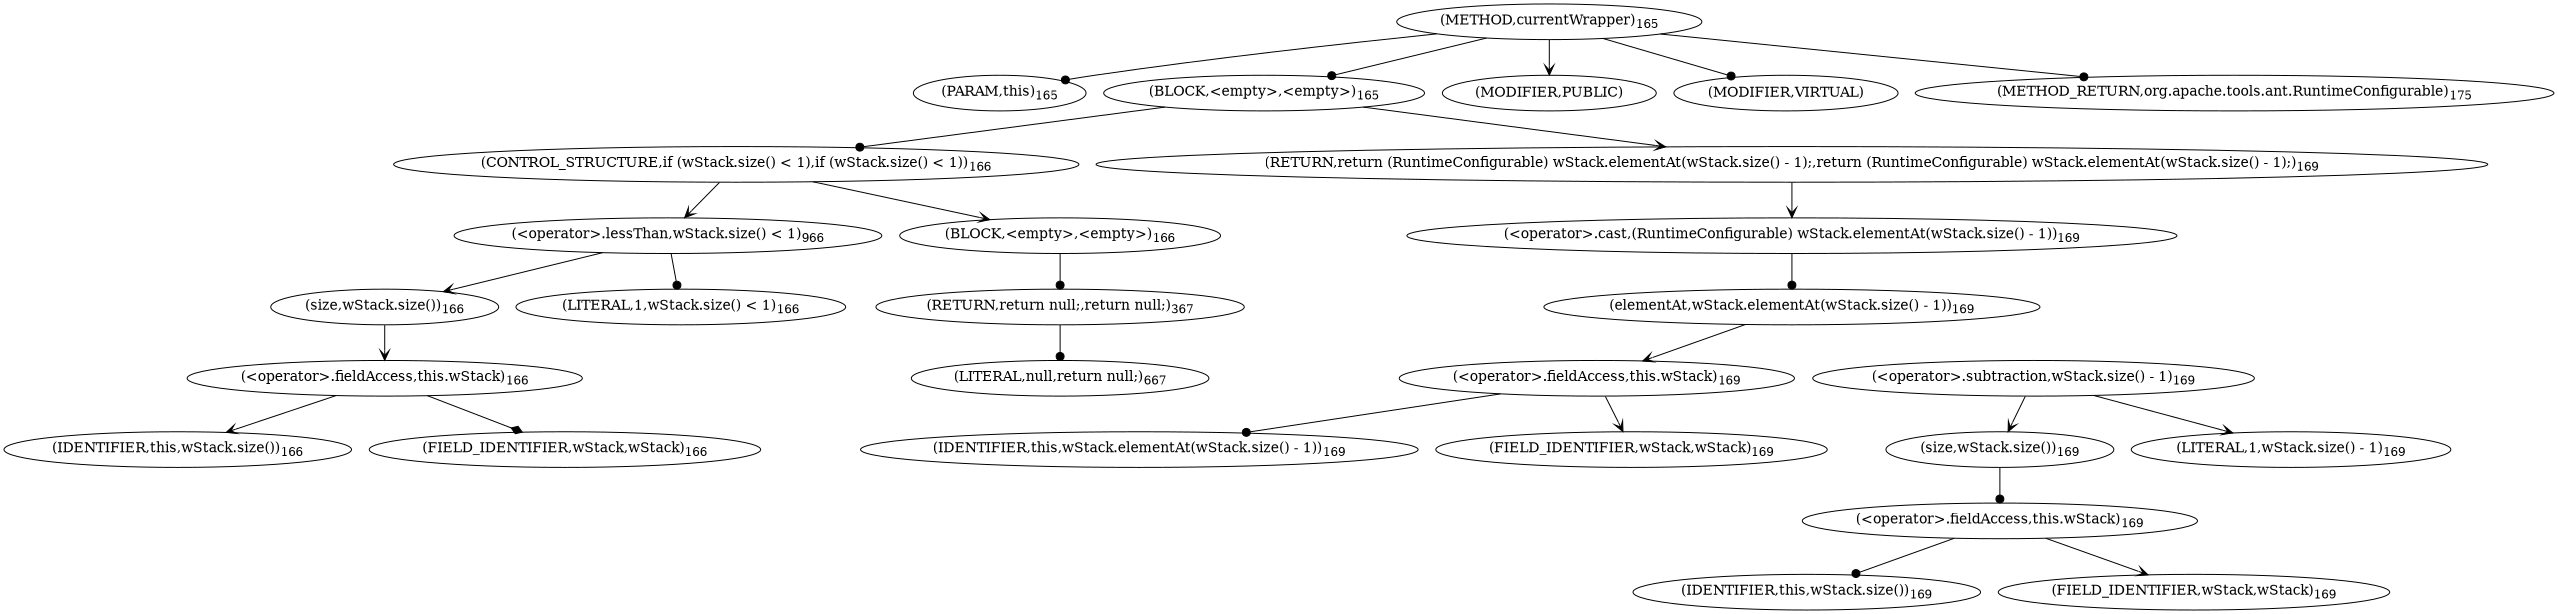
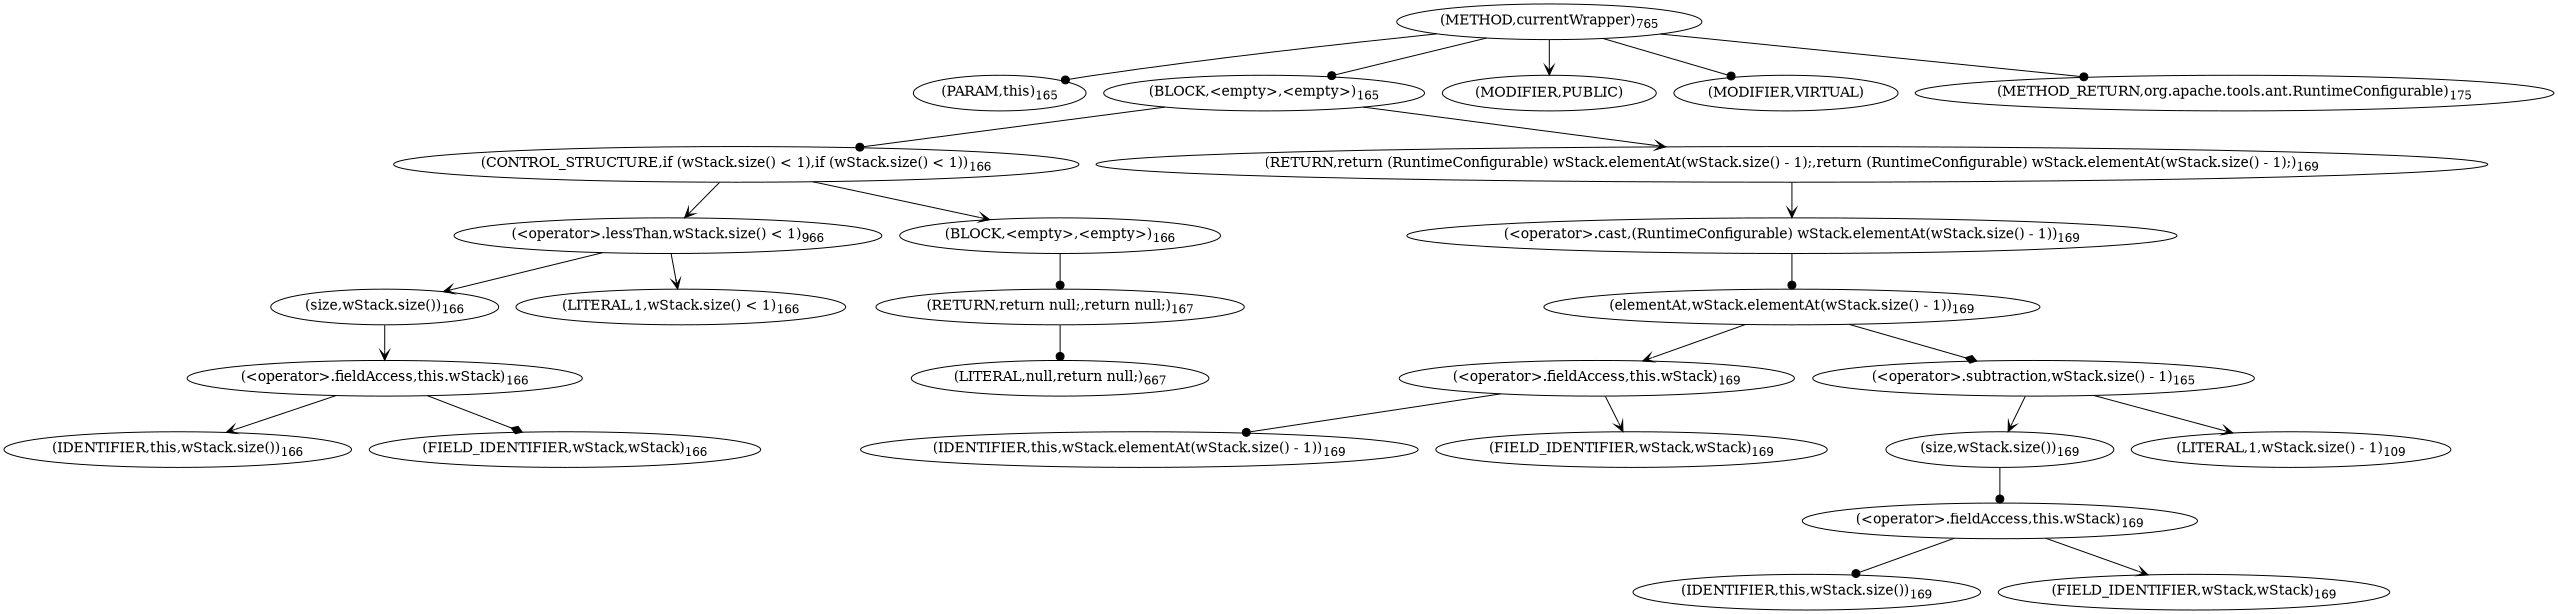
  digraph {
    edge [arrowhead=vee]
-   n1 [label=<(METHOD,currentWrapper)<SUB>165</SUB>>]
+   n1 [label=<(METHOD,currentWrapper)<SUB>765</SUB>>]
    n2 [label=<(PARAM,this)<SUB>165</SUB>>]
    n3 [label=<(BLOCK,&lt;empty&gt;,&lt;empty&gt;)<SUB>165</SUB>>]
    n4 [label=<(MODIFIER,PUBLIC)>]
    n5 [label=<(MODIFIER,VIRTUAL)>]
    n6 [label=<(METHOD_RETURN,org.apache.tools.ant.RuntimeConfigurable)<SUB>175</SUB>>]
    n7 [label=<(CONTROL_STRUCTURE,if (wStack.size() &lt; 1),if (wStack.size() &lt; 1))<SUB>166</SUB>>]
    n8 [label=<(RETURN,return (RuntimeConfigurable) wStack.elementAt(wStack.size() - 1);,return (RuntimeConfigurable) wStack.elementAt(wStack.size() - 1);)<SUB>169</SUB>>]
    n9 [label=<(&lt;operator&gt;.lessThan,wStack.size() &lt; 1)<SUB>966</SUB>>]
    n10 [label=<(BLOCK,&lt;empty&gt;,&lt;empty&gt;)<SUB>166</SUB>>]
    n11 [label=<(&lt;operator&gt;.cast,(RuntimeConfigurable) wStack.elementAt(wStack.size() - 1))<SUB>169</SUB>>]
    n12 [label=<(size,wStack.size())<SUB>166</SUB>>]
    n13 [label=<(LITERAL,1,wStack.size() &lt; 1)<SUB>166</SUB>>]
-   n14 [label=<(RETURN,return null;,return null;)<SUB>367</SUB>>]
+   n14 [label=<(RETURN,return null;,return null;)<SUB>167</SUB>>]
    n15 [label=<(&lt;operator&gt;.fieldAccess,this.wStack)<SUB>166</SUB>>]
    n16 [label=<(IDENTIFIER,this,wStack.size())<SUB>166</SUB>>]
    n17 [label=<(FIELD_IDENTIFIER,wStack,wStack)<SUB>166</SUB>>]
    n18 [label=<(LITERAL,null,return null;)<SUB>667</SUB>>]
    n19 [label=<(elementAt,wStack.elementAt(wStack.size() - 1))<SUB>169</SUB>>]
    n20 [label=<(&lt;operator&gt;.fieldAccess,this.wStack)<SUB>169</SUB>>]
-   n21 [label=<(&lt;operator&gt;.subtraction,wStack.size() - 1)<SUB>169</SUB>>]
+   n21 [label=<(&lt;operator&gt;.subtraction,wStack.size() - 1)<SUB>165</SUB>>]
    n22 [label=<(IDENTIFIER,this,wStack.elementAt(wStack.size() - 1))<SUB>169</SUB>>]
    n23 [label=<(FIELD_IDENTIFIER,wStack,wStack)<SUB>169</SUB>>]
    n24 [label=<(size,wStack.size())<SUB>169</SUB>>]
-   n25 [label=<(LITERAL,1,wStack.size() - 1)<SUB>169</SUB>>]
+   n25 [label=<(LITERAL,1,wStack.size() - 1)<SUB>109</SUB>>]
    n26 [label=<(&lt;operator&gt;.fieldAccess,this.wStack)<SUB>169</SUB>>]
    n27 [label=<(IDENTIFIER,this,wStack.size())<SUB>169</SUB>>]
    n28 [label=<(FIELD_IDENTIFIER,wStack,wStack)<SUB>169</SUB>>]
    n1 -> n2 [arrowhead=dot]
    n1 -> n3 [arrowhead=dot]
    n1 -> n4
    n1 -> n5 [arrowhead=dot]
    n1 -> n6 [arrowhead=dot]
    n3 -> n7 [arrowhead=dot]
    n3 -> n8
    n7 -> n9
    n7 -> n10
    n8 -> n11
    n9 -> n12
-   n9 -> n13 [arrowhead=dot]
+   n9 -> n13
    n10 -> n14 [arrowhead=dot]
    n11 -> n19 [arrowhead=dot]
    n12 -> n15
    n14 -> n18 [arrowhead=dot]
    n15 -> n16
    n15 -> n17 [arrowhead=diamond]
    n19 -> n20
+   n19 -> n21 [arrowhead=diamond]
    n20 -> n22 [arrowhead=dot]
    n20 -> n23
    n21 -> n24
    n21 -> n25
    n24 -> n26 [arrowhead=dot]
    n26 -> n27 [arrowhead=dot]
    n26 -> n28
  }
